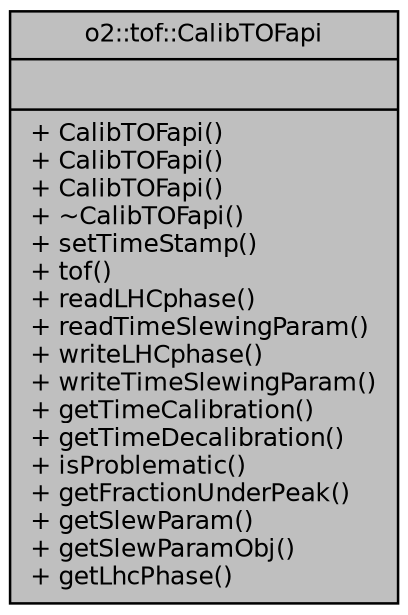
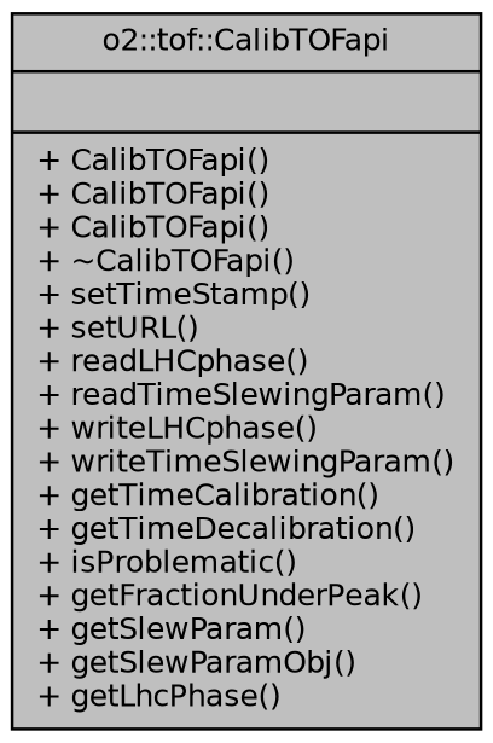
  digraph {
-   n1 [color=black fillcolor=grey75 fontcolor=black fontname=Helvetica fontsize=10 height=0.2 label="{o2::tof::CalibTOFapi\n||+ CalibTOFapi()\l+ CalibTOFapi()\l+ CalibTOFapi()\l+ ~CalibTOFapi()\l+ setTimeStamp()\l+ tof()\l+ readLHCphase()\l+ readTimeSlewingParam()\l+ writeLHCphase()\l+ writeTimeSlewingParam()\l+ getTimeCalibration()\l+ getTimeDecalibration()\l+ isProblematic()\l+ getFractionUnderPeak()\l+ getSlewParam()\l+ getSlewParamObj()\l+ getLhcPhase()\l}" shape=record style=filled width=0.4]
+   n1 [color=black fillcolor=grey75 fontcolor=black fontname=Helvetica fontsize=10 height=0.2 label="{o2::tof::CalibTOFapi\n||+ CalibTOFapi()\l+ CalibTOFapi()\l+ CalibTOFapi()\l+ ~CalibTOFapi()\l+ setTimeStamp()\l+ setURL()\l+ readLHCphase()\l+ readTimeSlewingParam()\l+ writeLHCphase()\l+ writeTimeSlewingParam()\l+ getTimeCalibration()\l+ getTimeDecalibration()\l+ isProblematic()\l+ getFractionUnderPeak()\l+ getSlewParam()\l+ getSlewParamObj()\l+ getLhcPhase()\l}" shape=record style=filled width=0.4]
  }
